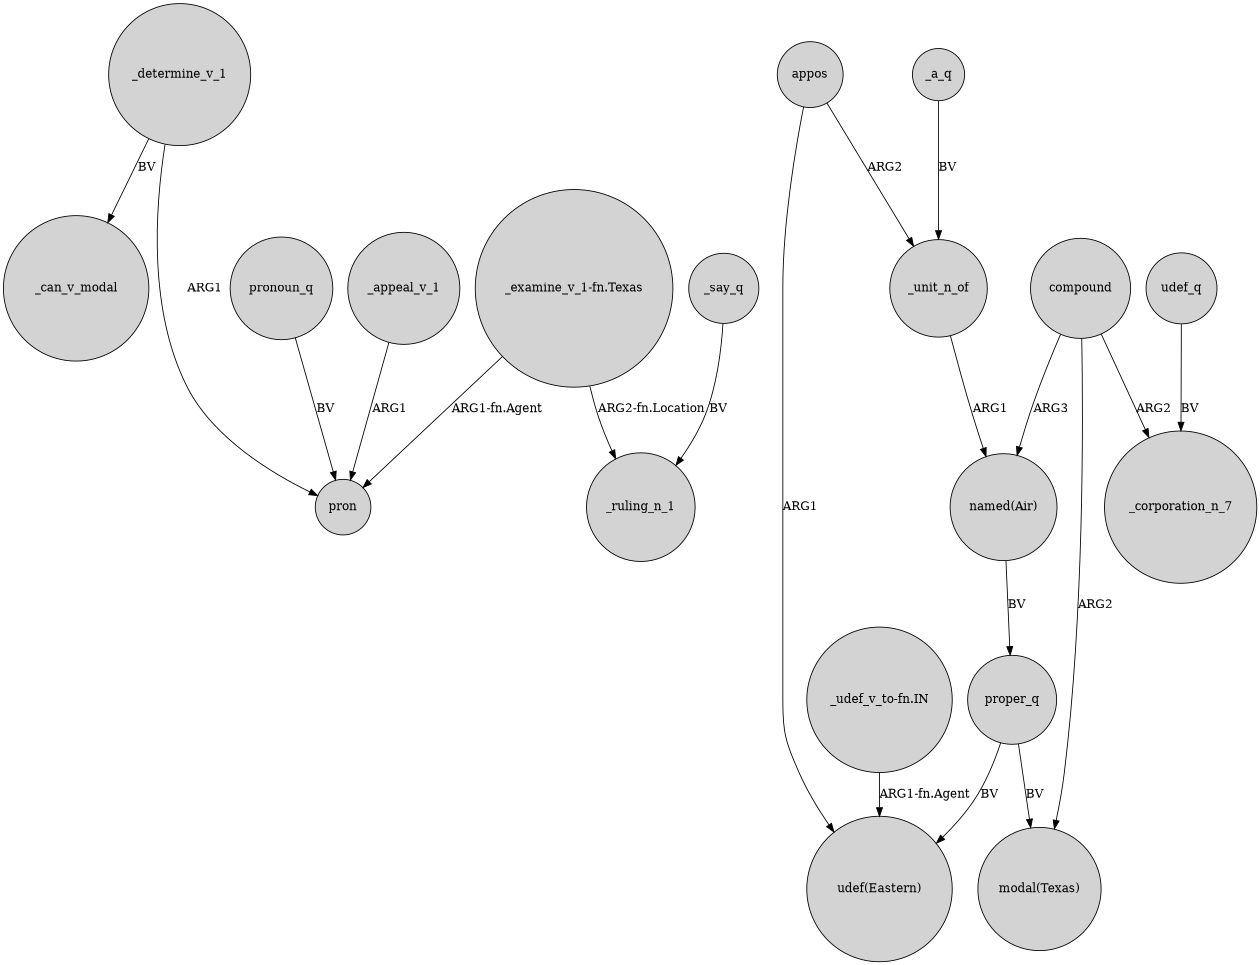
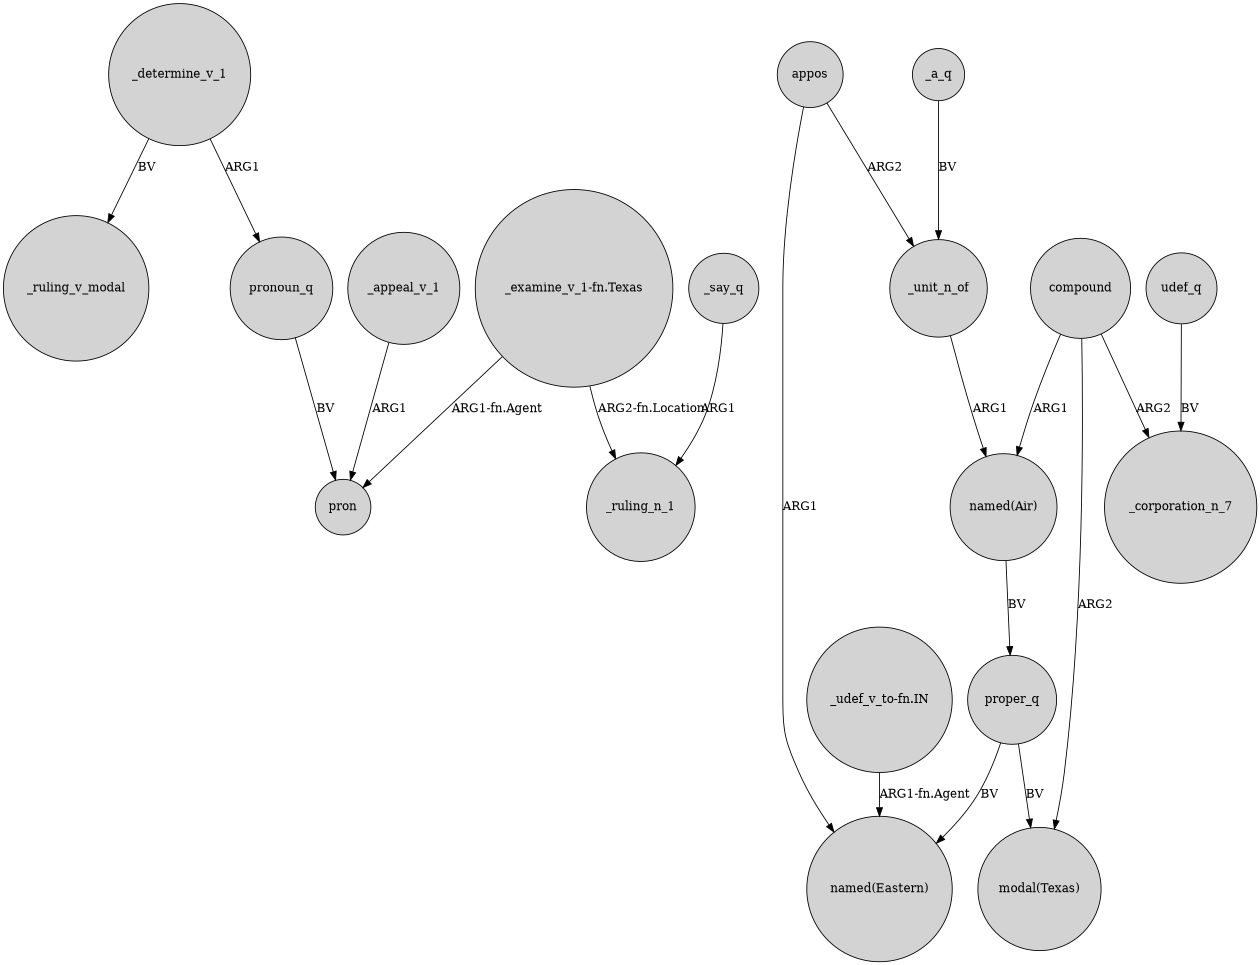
  digraph {
    node [shape=circle style=filled]
    _determine_v_1
-   _can_v_modal
+   _can_v_modal [label=_ruling_v_modal]
    pron
    _appeal_v_1
    _unit_n_of
    "named(Air)"
    proper_q
-   "named(Eastern)" [label="udef(Eastern)"]
+   "named(Eastern)"
    n9 [label="modal(Texas)"]
    appos
    compound
    n12 [label=_corporation_n_7]
    n13 [label="_examine_v_1-fn.Texas"]
    _ruling_n_1
    n15 [label="_udef_v_to-fn.IN"]
    pronoun_q
    udef_q
    _a_q
    n19 [label=_say_q]
    _determine_v_1 -> _can_v_modal [label=BV]
-   _determine_v_1 -> pron [label=ARG1]
+   _determine_v_1 -> pronoun_q [label=ARG1]
    _appeal_v_1 -> pron [label=ARG1]
    _unit_n_of -> "named(Air)" [label=ARG1]
    "named(Air)" -> proper_q [label=BV]
    proper_q -> "named(Eastern)" [label=BV]
    proper_q -> n9 [label=BV]
    appos -> _unit_n_of [label=ARG2]
    appos -> "named(Eastern)" [label=ARG1]
-   compound -> "named(Air)" [label=ARG3]
+   compound -> "named(Air)" [label=ARG1]
    compound -> n9 [label=ARG2]
    compound -> n12 [label=ARG2]
    n13 -> pron [label="ARG1-fn.Agent"]
    n13 -> _ruling_n_1 [label="ARG2-fn.Location"]
    n15 -> "named(Eastern)" [label="ARG1-fn.Agent"]
    pronoun_q -> pron [label=BV]
    udef_q -> n12 [label=BV]
    _a_q -> _unit_n_of [label=BV]
-   n19 -> _ruling_n_1 [label=BV]
+   n19 -> _ruling_n_1 [label=ARG1]
  }
